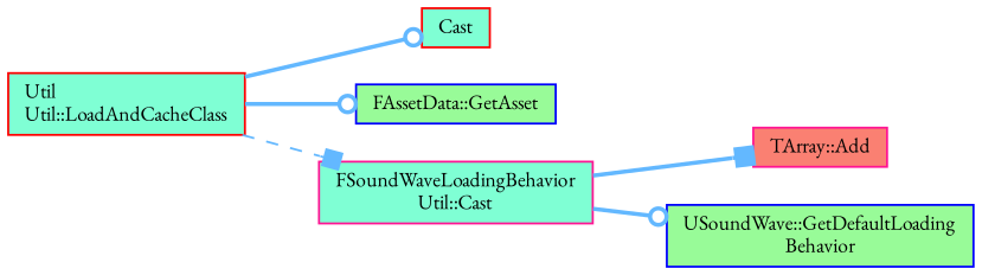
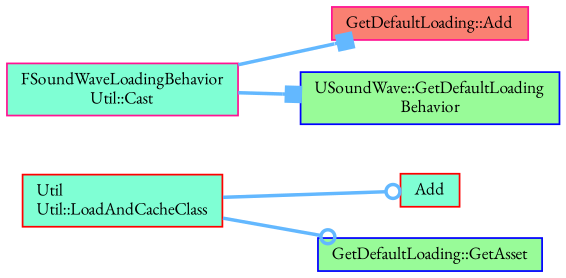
  digraph {
    fontname="EB Garamond"
    rankdir=LR
    node [color=red fillcolor=aquamarine fontname="EB Garamond" fontsize=10 shape=box style=filled]
    edge [arrowhead=box color=steelblue1 fontname="EB Garamond" fontsize=10 labelfontname=Helvetica labelfontsize=10 style=bold]
    n1 [fontcolor=black height=0.2 label="Util\lUtil::LoadAndCacheClass" width=0.4]
-   n2 [height=0.2 label=Cast width=0.4]
-   n3 [color=blue fillcolor=palegreen height=0.2 label="FAssetData::GetAsset" width=0.4]
+   n2 [height=0.2 label=Add width=0.4]
+   n3 [color=blue fillcolor=palegreen height=0.2 label="GetDefaultLoading::GetAsset" width=0.4]
    n4 [color=deeppink height=0.2 label="FSoundWaveLoadingBehavior\lUtil::Cast" width=0.4]
-   n5 [color=deeppink fillcolor=salmon height=0.2 label="TArray::Add" width=0.4]
+   n5 [color=deeppink fillcolor=salmon height=0.2 label="GetDefaultLoading::Add" width=0.4]
    n6 [color=blue fillcolor=palegreen height=0.2 label="USoundWave::GetDefaultLoading\lBehavior" width=0.4]
    n1 -> n2 [arrowhead=odot]
    n1 -> n3 [arrowhead=odot]
-   n1 -> n4 [style=dashed]
    n4 -> n5
-   n4 -> n6 [arrowhead=odot]
+   n4 -> n6
  }
